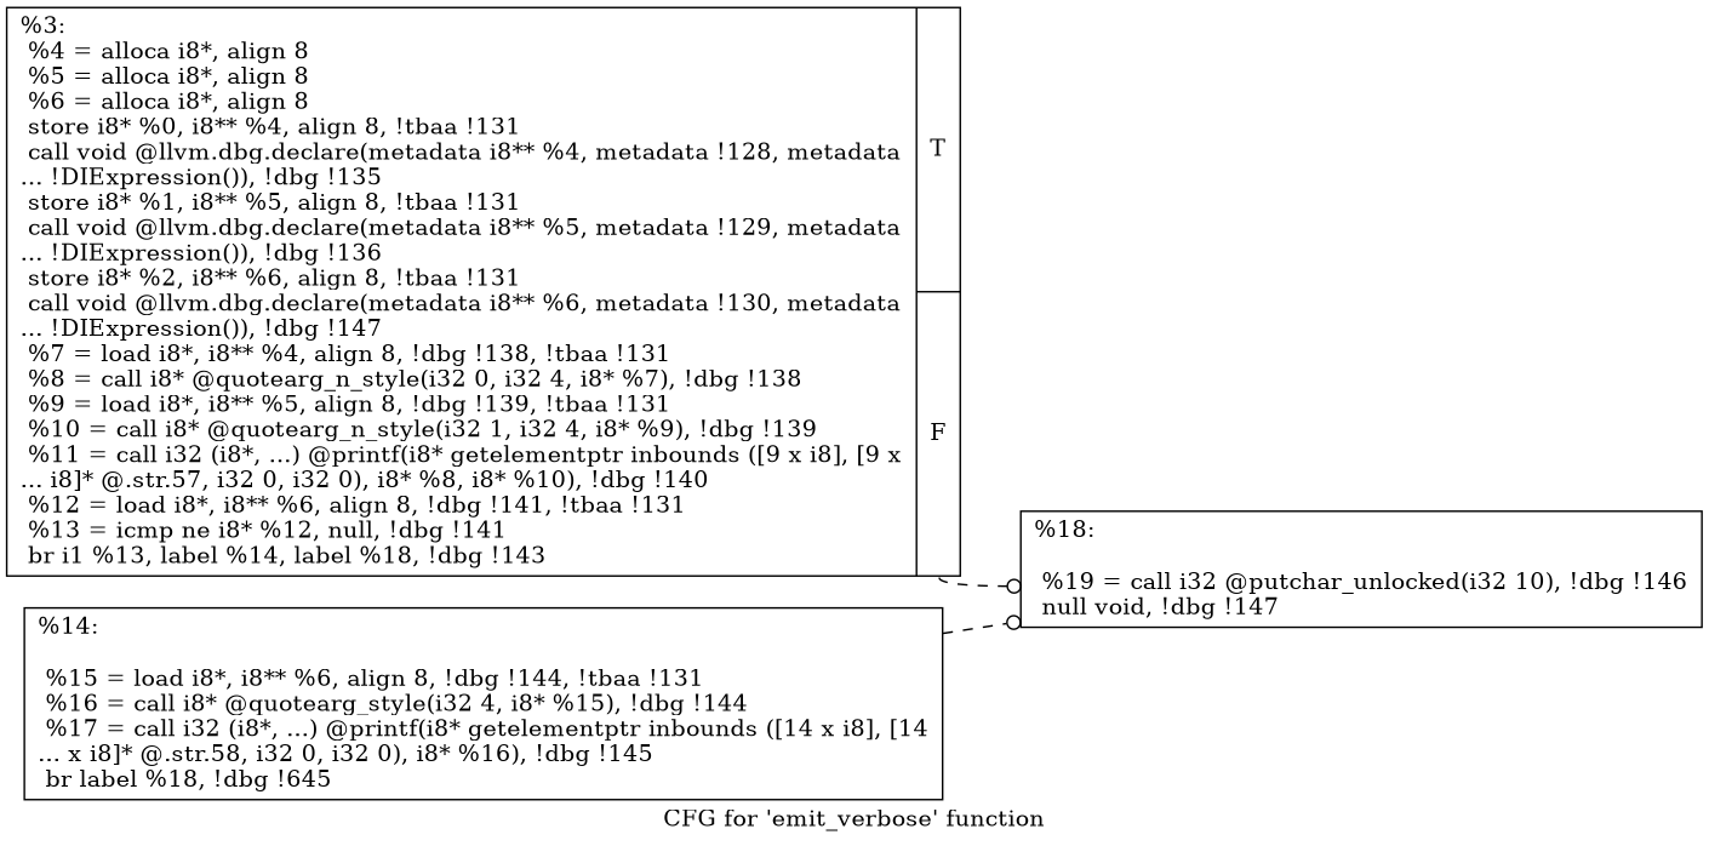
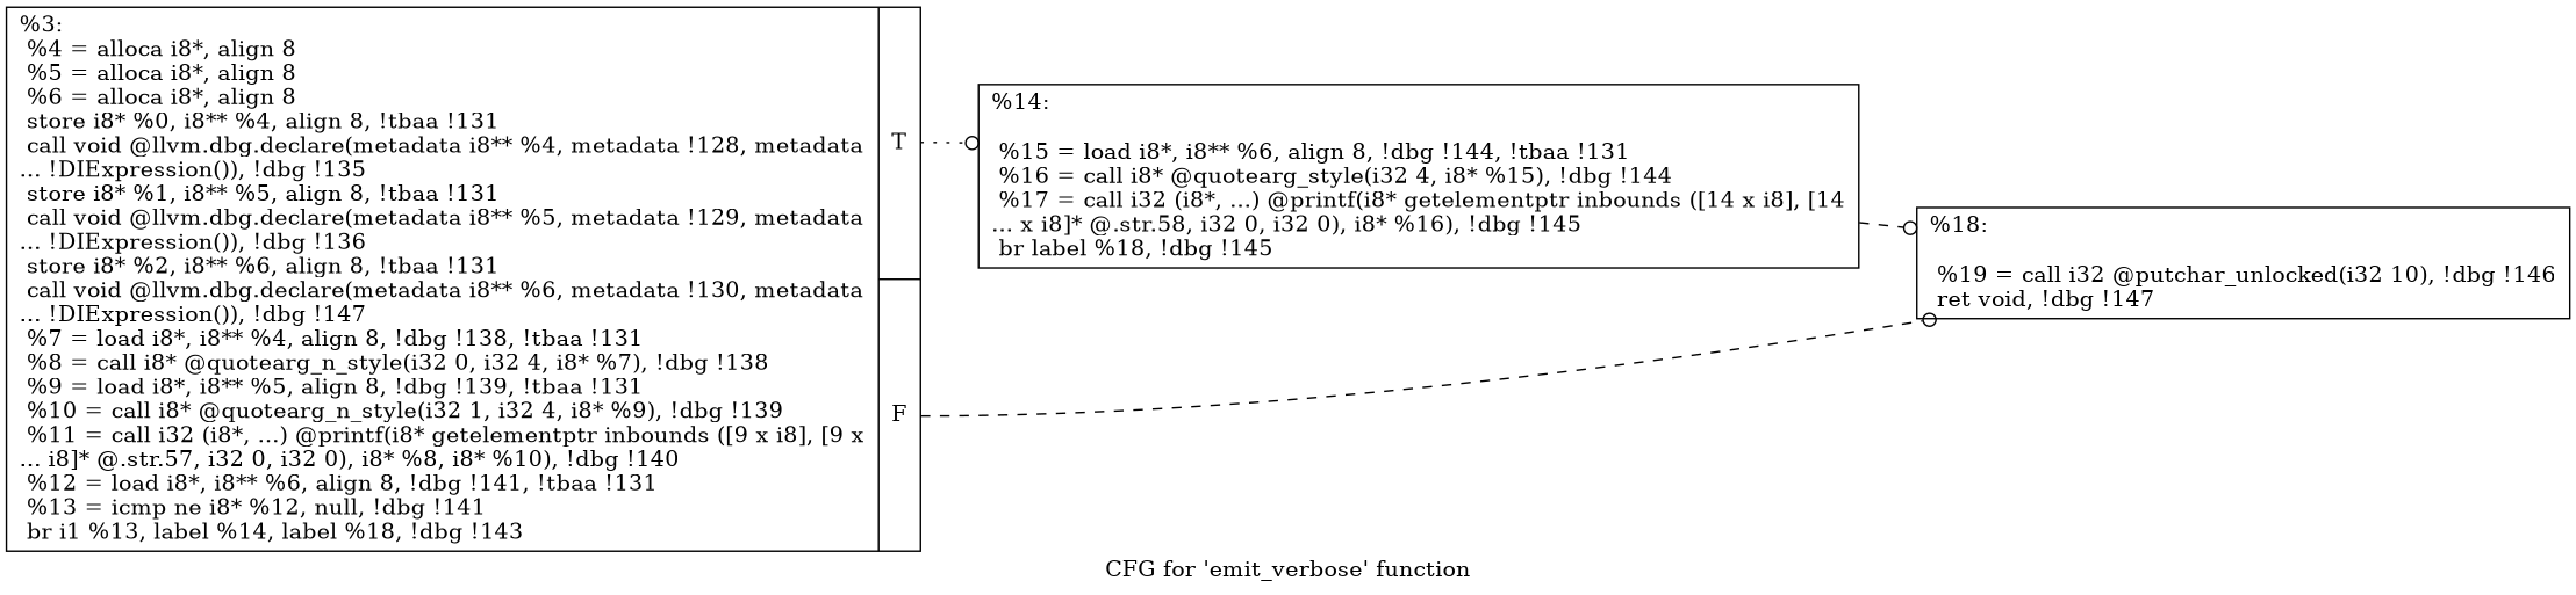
  digraph {
    label="CFG for 'emit_verbose' function"
    rankdir=LR
    node [shape=record]
    edge [arrowhead=odot style=dashed]
    n1 [label="{%3:\l  %4 = alloca i8*, align 8\l  %5 = alloca i8*, align 8\l  %6 = alloca i8*, align 8\l  store i8* %0, i8** %4, align 8, !tbaa !131\l  call void @llvm.dbg.declare(metadata i8** %4, metadata !128, metadata\l... !DIExpression()), !dbg !135\l  store i8* %1, i8** %5, align 8, !tbaa !131\l  call void @llvm.dbg.declare(metadata i8** %5, metadata !129, metadata\l... !DIExpression()), !dbg !136\l  store i8* %2, i8** %6, align 8, !tbaa !131\l  call void @llvm.dbg.declare(metadata i8** %6, metadata !130, metadata\l... !DIExpression()), !dbg !147\l  %7 = load i8*, i8** %4, align 8, !dbg !138, !tbaa !131\l  %8 = call i8* @quotearg_n_style(i32 0, i32 4, i8* %7), !dbg !138\l  %9 = load i8*, i8** %5, align 8, !dbg !139, !tbaa !131\l  %10 = call i8* @quotearg_n_style(i32 1, i32 4, i8* %9), !dbg !139\l  %11 = call i32 (i8*, ...) @printf(i8* getelementptr inbounds ([9 x i8], [9 x\l... i8]* @.str.57, i32 0, i32 0), i8* %8, i8* %10), !dbg !140\l  %12 = load i8*, i8** %6, align 8, !dbg !141, !tbaa !131\l  %13 = icmp ne i8* %12, null, !dbg !141\l  br i1 %13, label %14, label %18, !dbg !143\l|{<s0>T|<s1>F}}"]
-   n2 [label="{%14:\l\l  %15 = load i8*, i8** %6, align 8, !dbg !144, !tbaa !131\l  %16 = call i8* @quotearg_style(i32 4, i8* %15), !dbg !144\l  %17 = call i32 (i8*, ...) @printf(i8* getelementptr inbounds ([14 x i8], [14\l... x i8]* @.str.58, i32 0, i32 0), i8* %16), !dbg !145\l  br label %18, !dbg !645\l}"]
-   n3 [label="{%18:\l\l  %19 = call i32 @putchar_unlocked(i32 10), !dbg !146\l  null void, !dbg !147\l}"]
+   n2 [label="{%14:\l\l  %15 = load i8*, i8** %6, align 8, !dbg !144, !tbaa !131\l  %16 = call i8* @quotearg_style(i32 4, i8* %15), !dbg !144\l  %17 = call i32 (i8*, ...) @printf(i8* getelementptr inbounds ([14 x i8], [14\l... x i8]* @.str.58, i32 0, i32 0), i8* %16), !dbg !145\l  br label %18, !dbg !145\l}"]
+   n3 [label="{%18:\l\l  %19 = call i32 @putchar_unlocked(i32 10), !dbg !146\l  ret void, !dbg !147\l}"]
+   n1 -> n2 [style=dotted tailport=s0]
    n1 -> n3 [tailport=s1]
    n2 -> n3
  }
